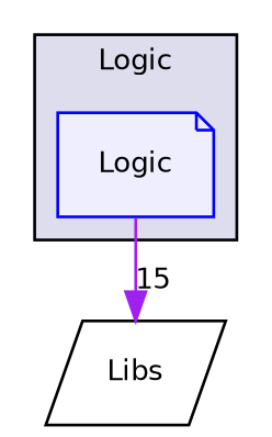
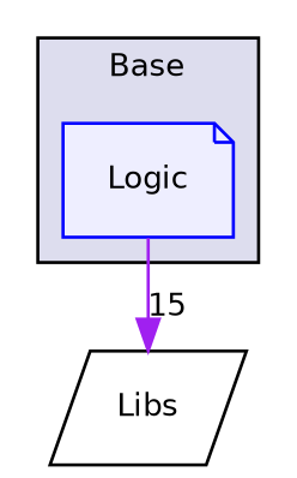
  digraph {
    compound=true
    fontname="DejaVu Sans"
    node [fontname="DejaVu Sans" fontsize=10]
    n1 [fillcolor="#eeeeff" label=Logic pencolor=black shape=note style=filled color=blue]
    n2 [color=black label=Libs shape=parallelogram]
    subgraph cluster_1 {
      bgcolor="#ddddee"
      fontsize=10
-     label=Logic
+     label=Base
      pencolor=black
      n1
    }
    n1 -> n2 [headlabel=15 labeldistance=1.5 labelfontname=Helvetica labelfontsize=10 color=purple style=solid fontname="DejaVu Sans"]
  }
